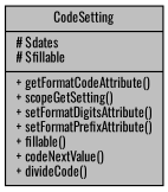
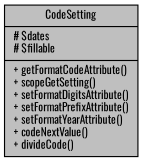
  digraph {
    fontname=Oswald
-   n1 [color=black fillcolor=grey75 fontcolor=black fontname=Oswald fontsize=10 height=0.2 label="{CodeSetting\n|# $dates\l# $fillable\l|+ getFormatCodeAttribute()\l+ scopeGetSetting()\l+ setFormatDigitsAttribute()\l+ setFormatPrefixAttribute()\l+ fillable()\l+ codeNextValue()\l+ divideCode()\l}" shape=record style=filled width=0.4]
+   n1 [color=black fillcolor=grey75 fontcolor=black fontname=Oswald fontsize=10 height=0.2 label="{CodeSetting\n|# $dates\l# $fillable\l|+ getFormatCodeAttribute()\l+ scopeGetSetting()\l+ setFormatDigitsAttribute()\l+ setFormatPrefixAttribute()\l+ setFormatYearAttribute()\l+ codeNextValue()\l+ divideCode()\l}" shape=record style=filled width=0.4]
  }
